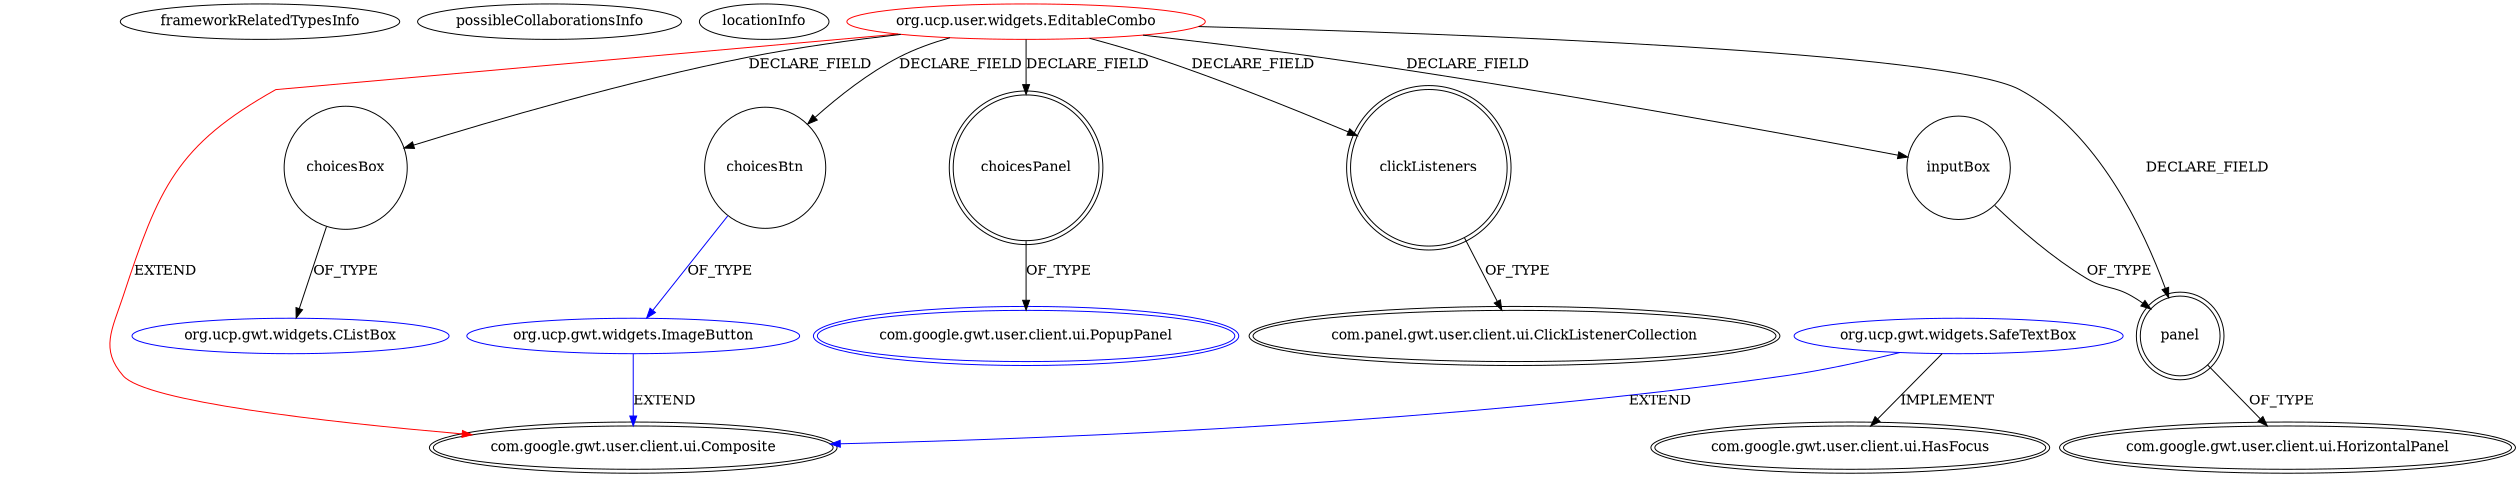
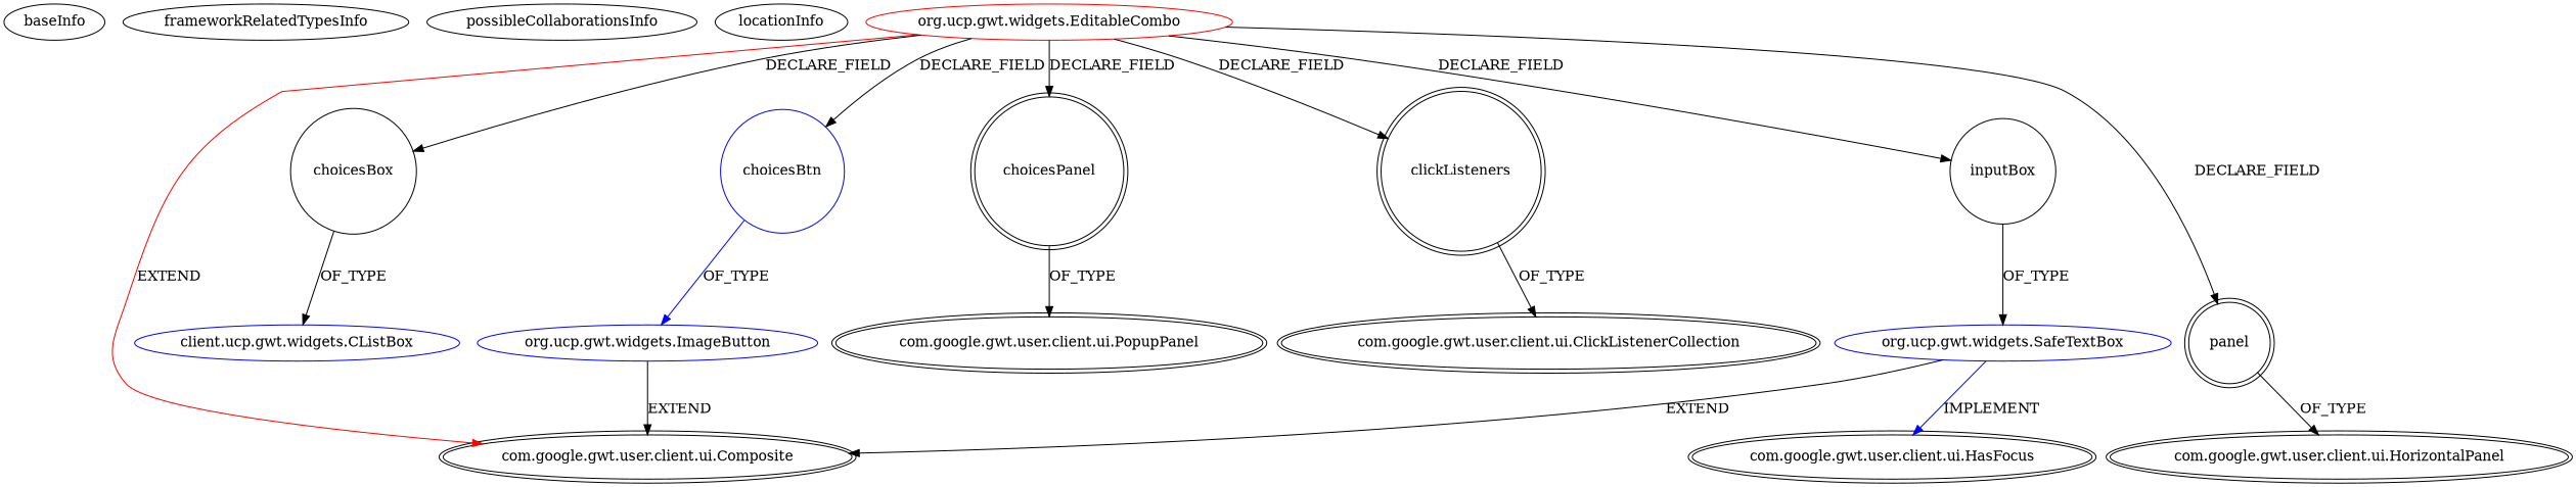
  digraph {
    node [isFrameworkType=true vertexType=FIELD_DECLARATION]
+   baseInfo [category=extension_graph graphId=3034 isAnonymous=false possibleRelation=true isFrameworkType="" vertexType=""]
    frameworkRelatedTypesInfo [0="com.google.gwt.user.client.ui.Composite" isFrameworkType="" vertexType=""]
    possibleCollaborationsInfo [0="3034~FIELD_DECLARATION-~com.google.gwt.user.client.ui.Composite ~com.google.gwt.user.client.ui.Composite ~false~false" 1="3034~FIELD_DECLARATION-~com.google.gwt.user.client.ui.Composite ~com.google.gwt.user.client.ui.Composite com.google.gwt.user.client.ui.HasFocus ~false~false" isFrameworkType="" vertexType=""]
    locationInfo [contextSignature=EditableCombo filePath="/hmiguellima-ugat/ugat-master/src/org/ucp/gwt/widgets/EditableCombo.java" graphId=3034 projectName="hmiguellima-ugat" isFrameworkType="" vertexType=""]
-   n5 [color=red isFrameworkType=false label="org.ucp.user.widgets.EditableCombo" vertexType=ROOT_CLIENT_CLASS_DECLARATION]
+   n5 [color=red isFrameworkType=false label="org.ucp.gwt.widgets.EditableCombo" vertexType=ROOT_CLIENT_CLASS_DECLARATION]
    n6 [label="com.google.gwt.user.client.ui.Composite" peripheries=2 vertexType=FRAMEWORK_CLASS_TYPE]
    n7 [isFrameworkType=false label=choicesBox shape=circle]
-   n8 [isFrameworkType=false label=choicesBtn shape=circle]
+   n8 [isFrameworkType=false label=choicesBtn shape=circle color=blue]
    n9 [label=choicesPanel peripheries=2 shape=circle]
    n10 [label=clickListeners peripheries=2 shape=circle]
    n11 [isFrameworkType=false label=inputBox shape=circle]
    n12 [label=panel peripheries=2 shape=circle]
-   n13 [color=blue isFrameworkType=false label="org.ucp.gwt.widgets.CListBox" vertexType=REFERENCE_CLIENT_CLASS_DECLARATION]
+   n13 [color=blue isFrameworkType=false label="client.ucp.gwt.widgets.CListBox" vertexType=REFERENCE_CLIENT_CLASS_DECLARATION]
    n14 [color=blue isFrameworkType=false label="org.ucp.gwt.widgets.ImageButton" vertexType=REFERENCE_CLIENT_CLASS_DECLARATION]
-   n15 [label="com.google.gwt.user.client.ui.PopupPanel" peripheries=2 vertexType=FRAMEWORK_CLASS_TYPE color=blue]
-   n16 [label="com.panel.gwt.user.client.ui.ClickListenerCollection" peripheries=2 vertexType=FRAMEWORK_CLASS_TYPE]
+   n15 [label="com.google.gwt.user.client.ui.PopupPanel" peripheries=2 vertexType=FRAMEWORK_CLASS_TYPE]
+   n16 [label="com.google.gwt.user.client.ui.ClickListenerCollection" peripheries=2 vertexType=FRAMEWORK_CLASS_TYPE]
    n17 [color=blue isFrameworkType=false label="org.ucp.gwt.widgets.SafeTextBox" vertexType=REFERENCE_CLIENT_CLASS_DECLARATION]
    n18 [label="com.google.gwt.user.client.ui.HorizontalPanel" peripheries=2 vertexType=FRAMEWORK_CLASS_TYPE]
    n19 [label="com.google.gwt.user.client.ui.HasFocus" peripheries=2 vertexType=FRAMEWORK_INTERFACE_TYPE]
    n5 -> n6 [color=red label=EXTEND]
    n5 -> n7 [label=DECLARE_FIELD]
    n5 -> n8 [label=DECLARE_FIELD]
    n5 -> n9 [label=DECLARE_FIELD]
    n5 -> n10 [label=DECLARE_FIELD]
    n5 -> n11 [label=DECLARE_FIELD]
    n5 -> n12 [label=DECLARE_FIELD]
    n7 -> n13 [label=OF_TYPE]
    n8 -> n14 [color=blue label=OF_TYPE]
    n9 -> n15 [label=OF_TYPE]
    n10 -> n16 [label=OF_TYPE]
-   n11 -> n12 [label=OF_TYPE]
+   n11 -> n17 [label=OF_TYPE]
    n12 -> n18 [label=OF_TYPE]
-   n14 -> n6 [color=blue label=EXTEND]
-   n17 -> n6 [color=blue label=EXTEND]
-   n17 -> n19 [color=black label=IMPLEMENT]
+   n14 -> n6 [color=black label=EXTEND]
+   n17 -> n6 [color=black label=EXTEND]
+   n17 -> n19 [color=blue label=IMPLEMENT]
  }
